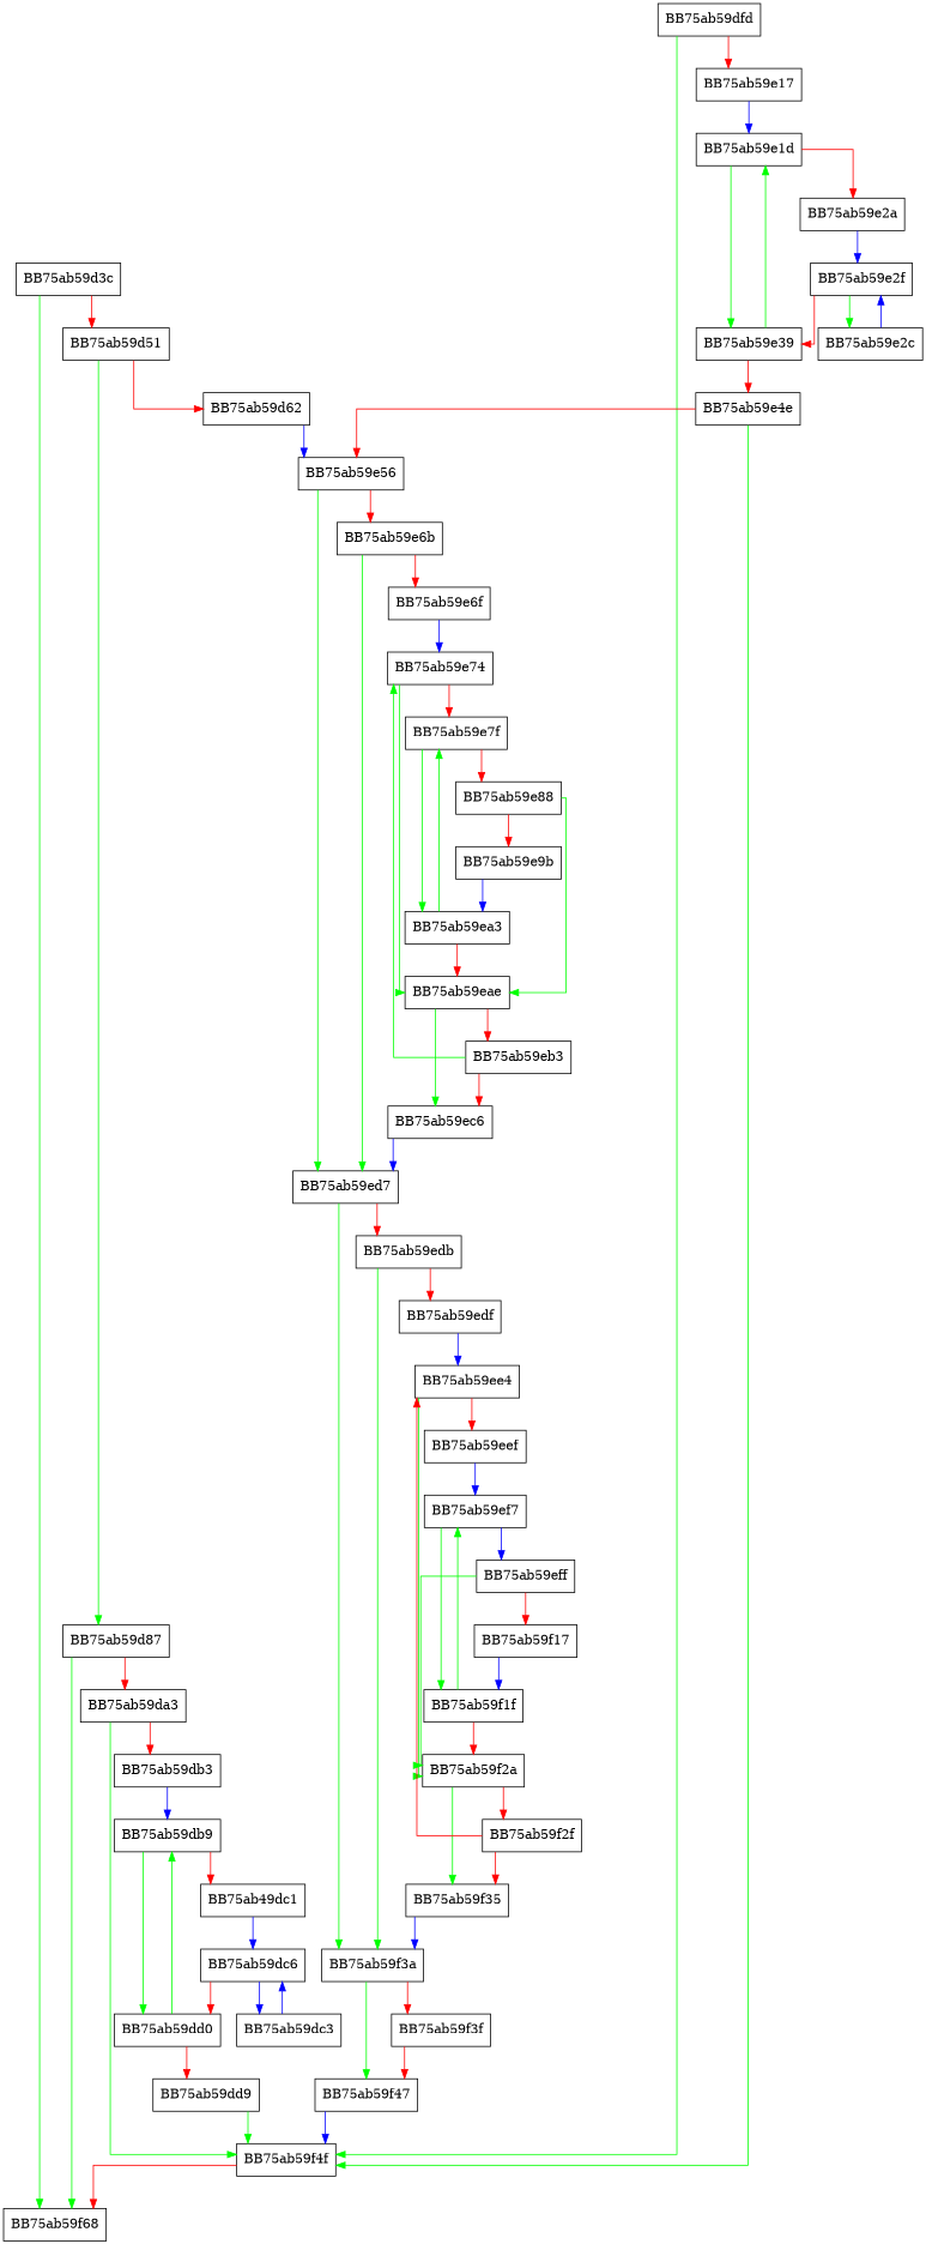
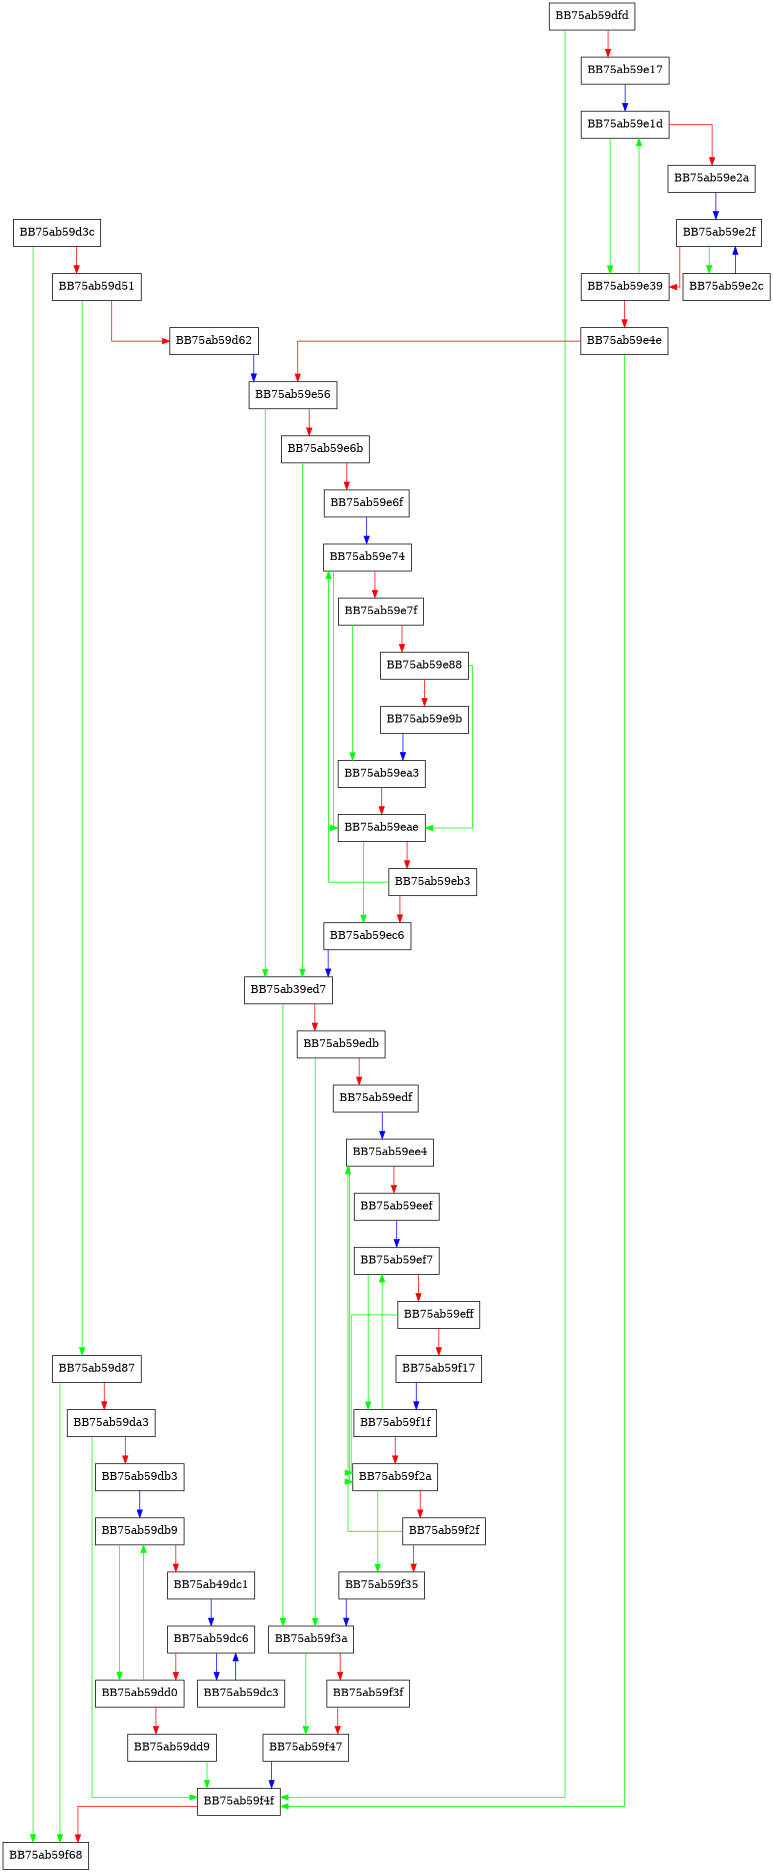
  digraph {
    splines=ortho
    node [shape=box]
    edge [color=red]
    BB75ab59d3c
    BB75ab59f68
    BB75ab59d51
    BB75ab59d87
    BB75ab59d62
    BB75ab59da3
    BB75ab59e56
    BB75ab59f4f
    BB75ab59db3
-   BB75ab59ed7
+   BB75ab59ed7 [label=BB75ab39ed7]
    BB75ab59e6b
    BB75ab59f3a
    BB75ab59edb
    BB75ab59e6f
    BB75ab59db9
    BB75ab59dd0
    n17 [label=BB75ab49dc1]
    BB75ab59dd9
    BB75ab59dc6
    BB75ab59dc3
    BB75ab59dfd
    BB75ab59e17
    BB75ab59e1d
    BB75ab59e39
    BB75ab59e2a
    BB75ab59e4e
    BB75ab59e2f
    BB75ab59e2c
    BB75ab59f47
    BB75ab59f3f
    BB75ab59edf
    BB75ab59e74
    BB75ab59eae
    BB75ab59e7f
    BB75ab59ec6
    BB75ab59eb3
    BB75ab59ea3
    BB75ab59e88
    BB75ab59e9b
    BB75ab59ee4
    BB75ab59f2a
    BB75ab59eef
    BB75ab59f35
    BB75ab59f2f
    BB75ab59ef7
    BB75ab59f1f
    BB75ab59eff
    BB75ab59f17
    BB75ab59d3c -> BB75ab59f68 [color=green]
    BB75ab59d3c -> BB75ab59d51
    BB75ab59d51 -> BB75ab59d87 [color=green]
    BB75ab59d51 -> BB75ab59d62
    BB75ab59d87 -> BB75ab59f68 [color=green]
    BB75ab59d87 -> BB75ab59da3
    BB75ab59d62 -> BB75ab59e56 [color=blue]
    BB75ab59da3 -> BB75ab59f4f [color=green]
    BB75ab59da3 -> BB75ab59db3
    BB75ab59e56 -> BB75ab59ed7 [color=green]
    BB75ab59e56 -> BB75ab59e6b
    BB75ab59f4f -> BB75ab59f68
    BB75ab59db3 -> BB75ab59db9 [color=blue]
    BB75ab59ed7 -> BB75ab59f3a [color=green]
    BB75ab59ed7 -> BB75ab59edb
    BB75ab59e6b -> BB75ab59ed7 [color=green]
    BB75ab59e6b -> BB75ab59e6f
    BB75ab59f3a -> BB75ab59f47 [color=green]
    BB75ab59f3a -> BB75ab59f3f
    BB75ab59edb -> BB75ab59f3a [color=green]
    BB75ab59edb -> BB75ab59edf
    BB75ab59e6f -> BB75ab59e74 [color=blue]
    BB75ab59db9 -> BB75ab59dd0 [color=green]
    BB75ab59db9 -> n17
    BB75ab59dd0 -> BB75ab59db9 [color=green]
    BB75ab59dd0 -> BB75ab59dd9
    n17 -> BB75ab59dc6 [color=blue]
    BB75ab59dd9 -> BB75ab59f4f [color=green]
    BB75ab59dc6 -> BB75ab59dd0
    BB75ab59dc6 -> BB75ab59dc3 [color=blue]
    BB75ab59dc3 -> BB75ab59dc6 [color=blue]
    BB75ab59dfd -> BB75ab59f4f [color=green]
    BB75ab59dfd -> BB75ab59e17
    BB75ab59e17 -> BB75ab59e1d [color=blue]
    BB75ab59e1d -> BB75ab59e39 [color=green]
    BB75ab59e1d -> BB75ab59e2a
    BB75ab59e39 -> BB75ab59e1d [color=green]
    BB75ab59e39 -> BB75ab59e4e
    BB75ab59e2a -> BB75ab59e2f [color=blue]
    BB75ab59e4e -> BB75ab59e56
    BB75ab59e4e -> BB75ab59f4f [color=green]
    BB75ab59e2f -> BB75ab59e39
    BB75ab59e2f -> BB75ab59e2c [color=green]
    BB75ab59e2c -> BB75ab59e2f [color=blue]
    BB75ab59f47 -> BB75ab59f4f [color=blue]
    BB75ab59f3f -> BB75ab59f47
    BB75ab59edf -> BB75ab59ee4 [color=blue]
    BB75ab59e74 -> BB75ab59eae [color=green]
    BB75ab59e74 -> BB75ab59e7f
    BB75ab59eae -> BB75ab59ec6 [color=green]
    BB75ab59eae -> BB75ab59eb3
    BB75ab59e7f -> BB75ab59ea3 [color=green]
    BB75ab59e7f -> BB75ab59e88
    BB75ab59ec6 -> BB75ab59ed7 [color=blue]
    BB75ab59eb3 -> BB75ab59e74 [color=green]
    BB75ab59eb3 -> BB75ab59ec6
    BB75ab59ea3 -> BB75ab59eae
-   BB75ab59ea3 -> BB75ab59e7f [color=green]
    BB75ab59e88 -> BB75ab59eae [color=green]
    BB75ab59e88 -> BB75ab59e9b
    BB75ab59e9b -> BB75ab59ea3 [color=blue]
    BB75ab59ee4 -> BB75ab59f2a [color=green]
    BB75ab59ee4 -> BB75ab59eef
    BB75ab59f2a -> BB75ab59f35 [color=green]
    BB75ab59f2a -> BB75ab59f2f
    BB75ab59eef -> BB75ab59ef7 [color=blue]
    BB75ab59f35 -> BB75ab59f3a [color=blue]
-   BB75ab59f2f -> BB75ab59ee4
+   BB75ab59f2f -> BB75ab59ee4 [color=green]
    BB75ab59f2f -> BB75ab59f35
    BB75ab59ef7 -> BB75ab59f1f [color=green]
-   BB75ab59ef7 -> BB75ab59eff [color=blue]
+   BB75ab59ef7 -> BB75ab59eff
    BB75ab59f1f -> BB75ab59f2a
    BB75ab59f1f -> BB75ab59ef7 [color=green]
    BB75ab59eff -> BB75ab59f2a [color=green]
    BB75ab59eff -> BB75ab59f17
    BB75ab59f17 -> BB75ab59f1f [color=blue]
  }
